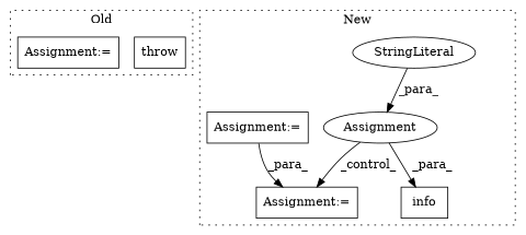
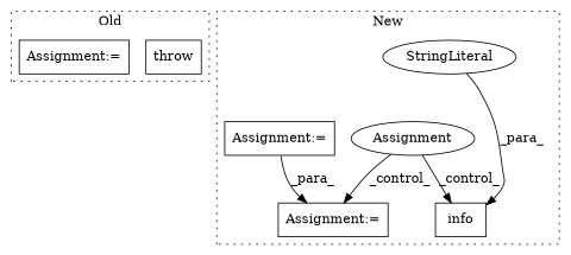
  digraph {
    node [a=7 l=1 shape=box]
    n1 [a=53 l=6 label=throw s=7397]
    n2 [label="Assignment:=" s=6982]
    n3 [a=32 l="5,1" label=info s="7519,7568"]
    n4 [a=45 l=44 label=StringLiteral s=7524 shape=ellipse]
    n5 [a=42 label=Assignment shape=ellipse l=""]
    n6 [label="Assignment:=" s=7600]
    n7 [l=51 label="Assignment:=" s=7198]
    subgraph cluster_1 {
      label=Old
      style=dotted
      n1
      n2
    }
    subgraph cluster_2 {
      label=New
      style=dotted
      n3
      n4
      n5
      n6
      n7
    }
-   n4 -> n5 [label=_para_]
-   n5 -> n3 [label=_para_]
+   n4 -> n3 [label=_para_]
+   n5 -> n3 [label=_control_]
    n5 -> n6 [label=_control_]
    n7 -> n6 [label=_para_]
  }
